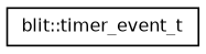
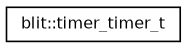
  digraph {
    rankdir=LR
-   n1 [color=black fillcolor=white fontname=Helvetica fontsize=10 height=0.2 label="blit::timer_event_t" shape=record style=filled width=0.4]
+   n1 [color=black fillcolor=white fontname=Helvetica fontsize=10 height=0.2 label="blit::timer_timer_t" shape=record style=filled width=0.4]
  }
